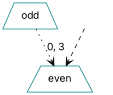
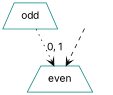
  digraph {
    fontname=Inter
    node [color=teal fontname=Inter shape=trapezium]
    edge [arrowhead=vee fontname=Inter]
    odd
    even
    _nil [style=invis color="" shape=""]
-   odd -> even [label="0, 3" style=dotted]
+   odd -> even [label="0, 1" style=dotted]
    _nil -> even [style=dashed]
  }
